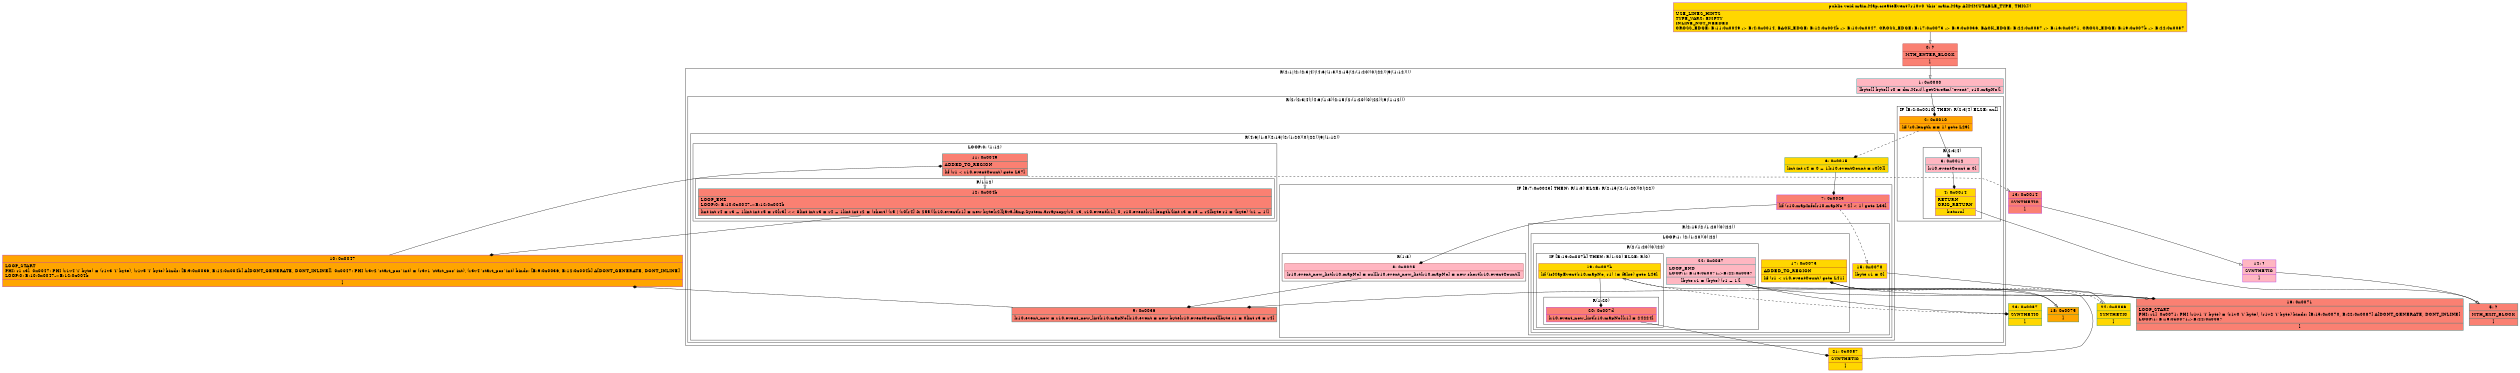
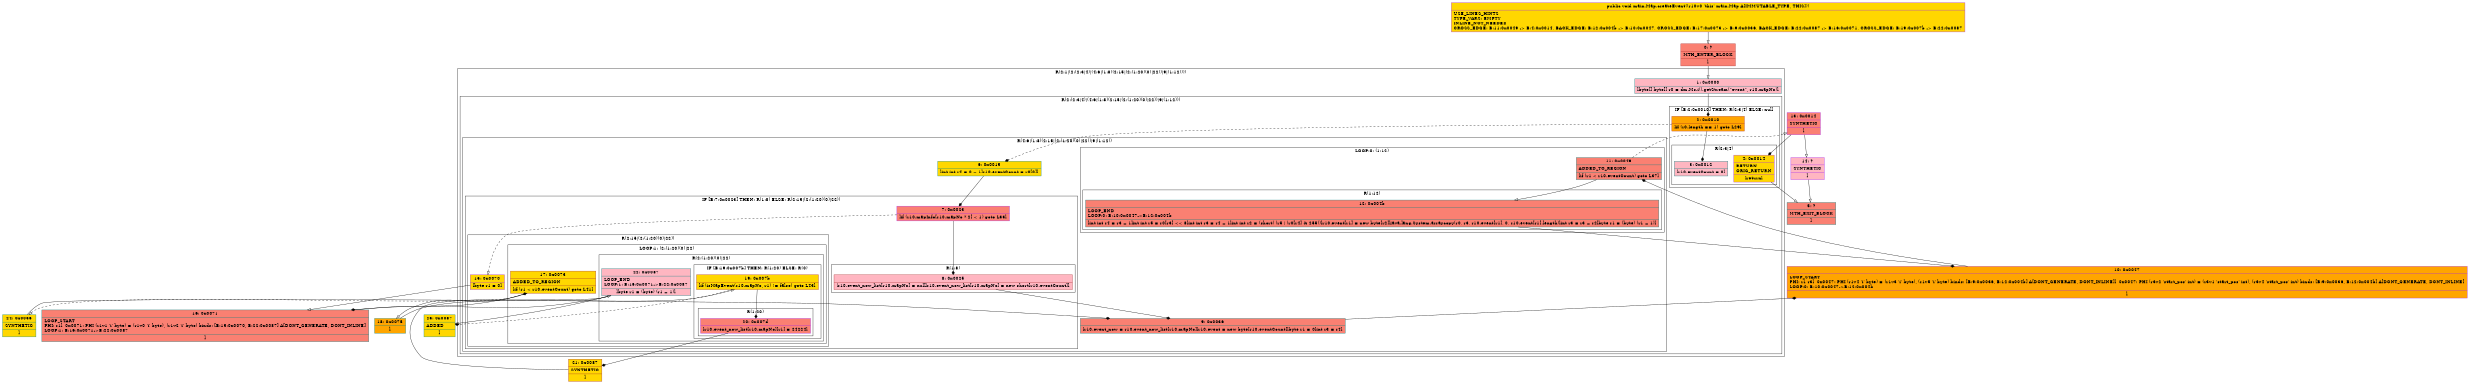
  digraph {
    node [color=teal fillcolor=gold shape=record style=filled]
    edge [arrowhead=diamond]
    n1 [fillcolor=lightpink label="{3\:\ 0x0012|lr10.eventCount = 0l}"]
    n2 [color=purple label="{4\:\ 0x0014|RETURN\lORIG_RETURN\l|lreturnl}"]
    n3 [color=brown fillcolor=orange label="{2\:\ 0x0010|lif (r0.length == 1) goto L29l}"]
    n4 [color=brown fillcolor=lightpink label="{8\:\ 0x0025|lr10.event_now_list[r10.mapNo] = nulllr10.event_now_list[r10.mapNo] = new short[r10.eventCount]l}"]
    n5 [color=purple fillcolor=salmon label="{20\:\ 0x007d|lr10.event_now_list[r10.mapNo][r1] = 24224l}"]
    n6 [color=brown label="{19\:\ 0x007b|lif (isMapEvent(r10.mapNo, r1) != false) goto L43l}"]
    n7 [fillcolor=lightpink label="{22\:\ 0x0087|LOOP_END\lLOOP:1: B:16:0x0071\-\>B:22:0x0087\l|lbyte r1 = (byte) (r1 + 1)l}"]
    n8 [color=brown label="{17\:\ 0x0073|ADDED_TO_REGION\l|lif (r1 \< r10.eventCount) goto L41l}"]
    n9 [color=purple label="{15\:\ 0x0070|lbyte r1 = 0l}"]
    n10 [color=purple fillcolor=salmon label="{7\:\ 0x0023|lif (r10.mapInfo[r10.mapNo * 2] \< 1) goto L33l}"]
    n11 [fillcolor=salmon label="{12\:\ 0x004b|LOOP_END\lLOOP:0: B:10:0x0047\-\>B:12:0x004b\l|lint int r4 = r3 + 1lint int r5 = r0[r3] \<\< 8lint int r3 = r4 + 1lint int r2 = (short) (r5 \| (r0[r4] & 255))lr10.event[r1] = new byte[r2]ljava.lang.System.arraycopy(r0, r3, r10.event[r1], 0, r10.event[r1].length)lint r3 = r3 + r2lbyte r1 = (byte) (r1 + 1)l}"]
    n12 [fillcolor=salmon label="{11\:\ 0x0049|ADDED_TO_REGION\l|lif (r1 \< r10.eventCount) goto L37l}"]
    n13 [label="{6\:\ 0x0015|lint int r4 = 0 + 1lr10.eventCount = r0[0]l}"]
    n14 [fillcolor=salmon label="{9\:\ 0x0036|lr10.event_now = r10.event_now_list[r10.mapNo]lr10.event = new byte[r10.eventCount]lbyte r1 = 0lint r3 = r4l}"]
    n15 [fillcolor=lightpink label="{1\:\ 0x0000|lbyte[] byte[] r0 = dm.Ms.i().getStream(\"event\", r10.mapNo)l}"]
    n16 [fillcolor=salmon label="{5\:\ ?|MTH_EXIT_BLOCK\l|l}"]
    n17 [color=brown label="{21\:\ 0x0087|SYNTHETIC\l|l}"]
-   n18 [label="{23\:\ 0x0087|SYNTHETIC\l|l}"]
+   n18 [label="{23\:\ 0x0087|ADDED\l|l}"]
    n19 [fillcolor=salmon label="{16\:\ 0x0071|LOOP_START\lPHI: r1l  0x0071: PHI (r1v1 'i' byte) = (r1v0 'i' byte), (r1v2 'i' byte) binds: [B:15:0x0070, B:22:0x0087] A[DONT_GENERATE, DONT_INLINE]\lLOOP:1: B:16:0x0071\-\>B:22:0x0087\l|l}"]
    n20 [fillcolor=orange label="{18\:\ 0x0075|l}"]
    n21 [label="{24\:\ 0x0036|SYNTHETIC\l|l}"]
    n22 [color=purple fillcolor=orange label="{10\:\ 0x0047|LOOP_START\lPHI: r1 r3l  0x0047: PHI (r1v4 'i' byte) = (r1v3 'i' byte), (r1v5 'i' byte) binds: [B:9:0x0036, B:12:0x004b] A[DONT_GENERATE, DONT_INLINE]l  0x0047: PHI (r3v2 'start_pos' int) = (r3v1 'start_pos' int), (r3v4 'start_pos' int) binds: [B:9:0x0036, B:12:0x004b] A[DONT_GENERATE, DONT_INLINE]\lLOOP:0: B:10:0x0047\-\>B:12:0x004b\l|l}"]
    n23 [color=purple fillcolor=salmon label="{13\:\ 0x0014|SYNTHETIC\l|l}"]
    n24 [color=purple fillcolor=lightpink label="{14\:\ ?|SYNTHETIC\l|l}"]
    n25 [color=brown fillcolor=salmon label="{0\:\ ?|MTH_ENTER_BLOCK\l|l}"]
    n26 [color=purple label="{public void main.Map.createEvent((r10v0 'this' main.Map A[IMMUTABLE_TYPE, THIS]))  | USE_LINES_HINTS\lTYPE_VARS: EMPTY\lINLINE_NOT_NEEDED\lCROSS_EDGE: B:11:0x0049 \-\> B:4:0x0014, BACK_EDGE: B:12:0x004b \-\> B:10:0x0047, CROSS_EDGE: B:17:0x0073 \-\> B:9:0x0036, BACK_EDGE: B:22:0x0087 \-\> B:16:0x0071, CROSS_EDGE: B:19:0x007b \-\> B:22:0x0087\l}"]
    subgraph cluster_1 {
      label="R(2:1|(2:(2:3|4)|(4:6|(1:8)(2:15|(2:(1:20)(0)|22))|9|(1:12))))"
      n15
      subgraph cluster_2 {
        label="R(2:(2:3|4)|(4:6|(1:8)(2:15|(2:(1:20)(0)|22))|9|(1:12)))"
        subgraph cluster_3 {
          label="IF [B:2:0x0010] THEN: R(2:3|4) ELSE: null"
          n3
          subgraph cluster_4 {
            label="R(2:3|4)"
            n1
            n2
          }
        }
        subgraph cluster_5 {
          label="R(4:6|(1:8)(2:15|(2:(1:20)(0)|22))|9|(1:12))"
          n13
          n14
          subgraph cluster_6 {
            label="IF [B:7:0x0023] THEN: R(1:8) ELSE: R(2:15|(2:(1:20)(0)|22))"
            n10
            subgraph cluster_7 {
              label="R(1:8)"
              n4
            }
            subgraph cluster_8 {
              label="R(2:15|(2:(1:20)(0)|22))"
              n9
              subgraph cluster_9 {
                label="LOOP:1: (2:(1:20)(0)|22)"
                n8
                subgraph cluster_10 {
                  label="R(2:(1:20)(0)|22)"
                  n7
                  subgraph cluster_11 {
                    label="IF [B:19:0x007b] THEN: R(1:20) ELSE: R(0)"
                    n6
                    subgraph cluster_12 {
                      label="R(1:20)"
                      n5
                    }
                    subgraph cluster_13 {
                      label="R(0)"
                    }
                  }
                }
              }
            }
          }
          subgraph cluster_14 {
            label="LOOP:0: (1:12)"
            n12
            subgraph cluster_15 {
              label="R(1:12)"
              n11
            }
          }
        }
      }
    }
-   n1 -> n2
+   n23 -> n2
    n2 -> n16 [arrowhead=onormal]
    n3 -> n1
    n3 -> n13 [style=dashed]
    n4 -> n14
    n5 -> n17
    n6 -> n5
    n6 -> n18 [style=dashed]
    n7 -> n18 [arrowhead=onormal]
    n7 -> n19
    n8 -> n20 [arrowhead=onormal]
    n8 -> n21 [arrowhead=onormal style=dashed]
    n9 -> n19 [arrowhead=onormal]
    n10 -> n4
    n10 -> n9 [arrowhead=onormal style=dashed]
    n11 -> n22
    n12 -> n11 [arrowhead=onormal]
    n12 -> n23 [arrowhead=onormal style=dashed]
    n13 -> n10
    n14 -> n22
    n15 -> n3
    n17 -> n7 [arrowhead=onormal]
    n19 -> n8
    n20 -> n6 [arrowhead=onormal]
    n21 -> n14
    n22 -> n12
    n23 -> n24 [arrowhead=onormal]
    n24 -> n16 [arrowhead=onormal]
    n25 -> n15 [arrowhead=onormal]
    n26 -> n25 [arrowhead=onormal]
  }
